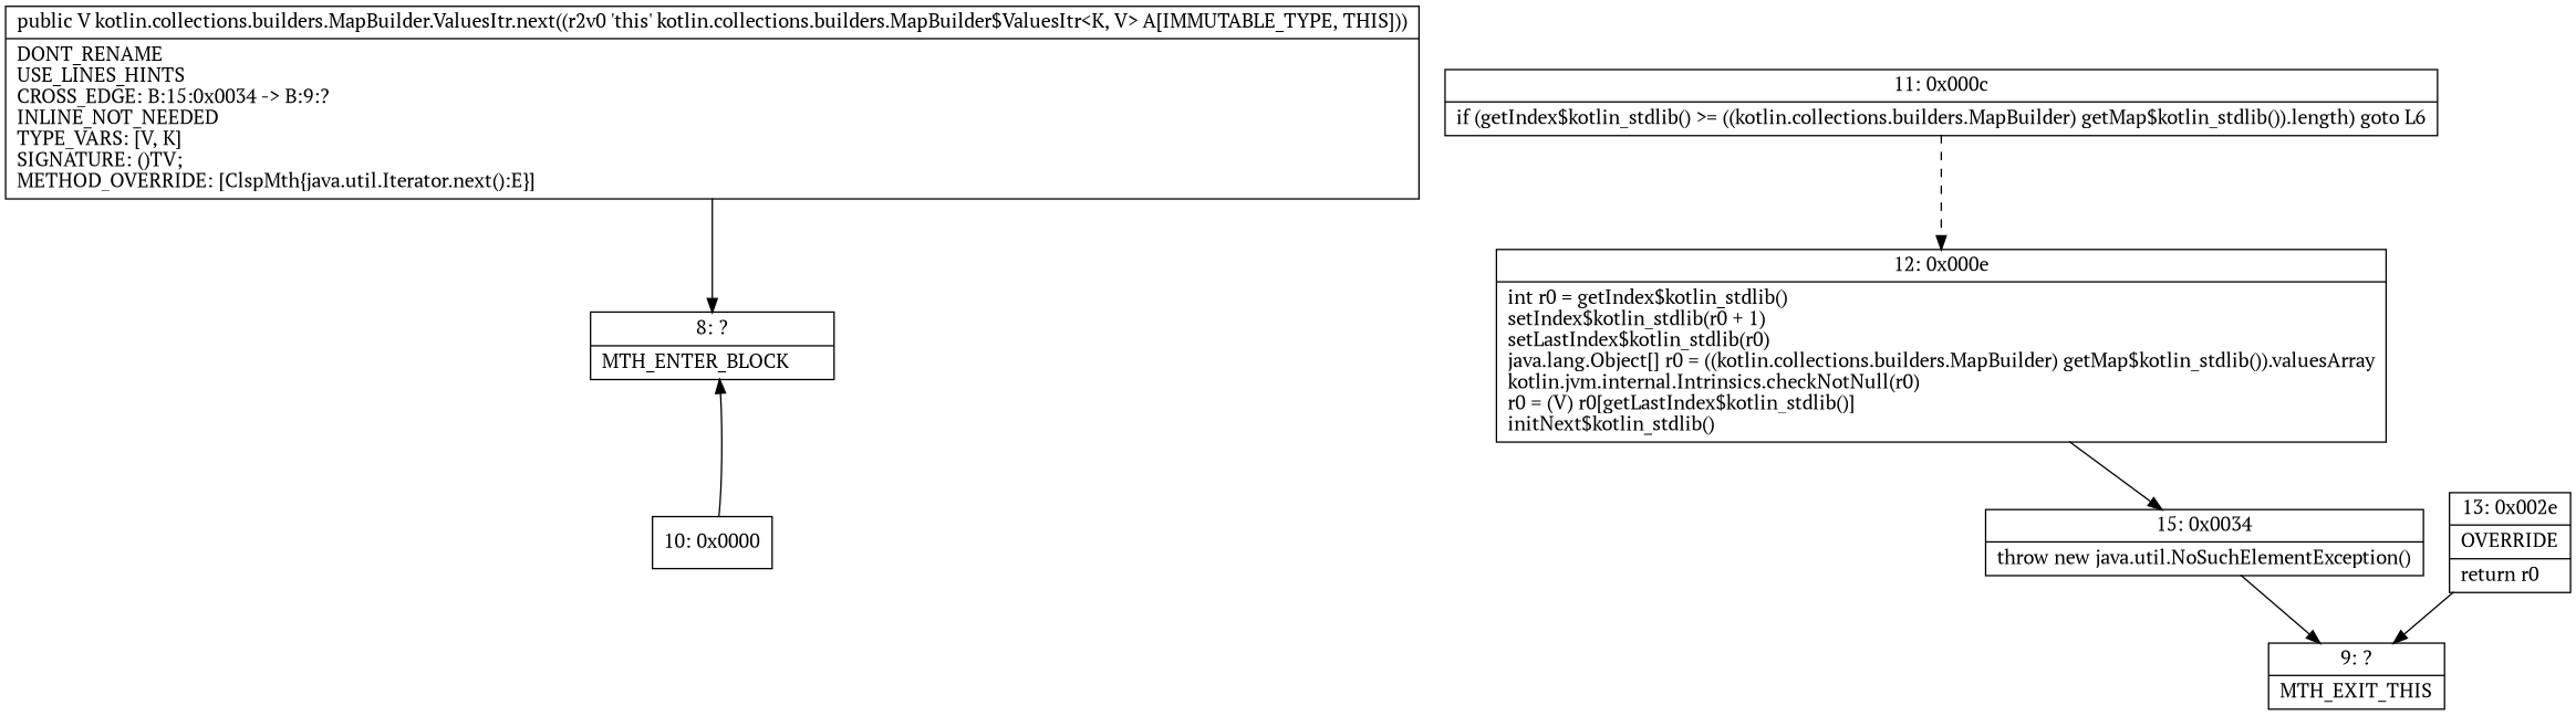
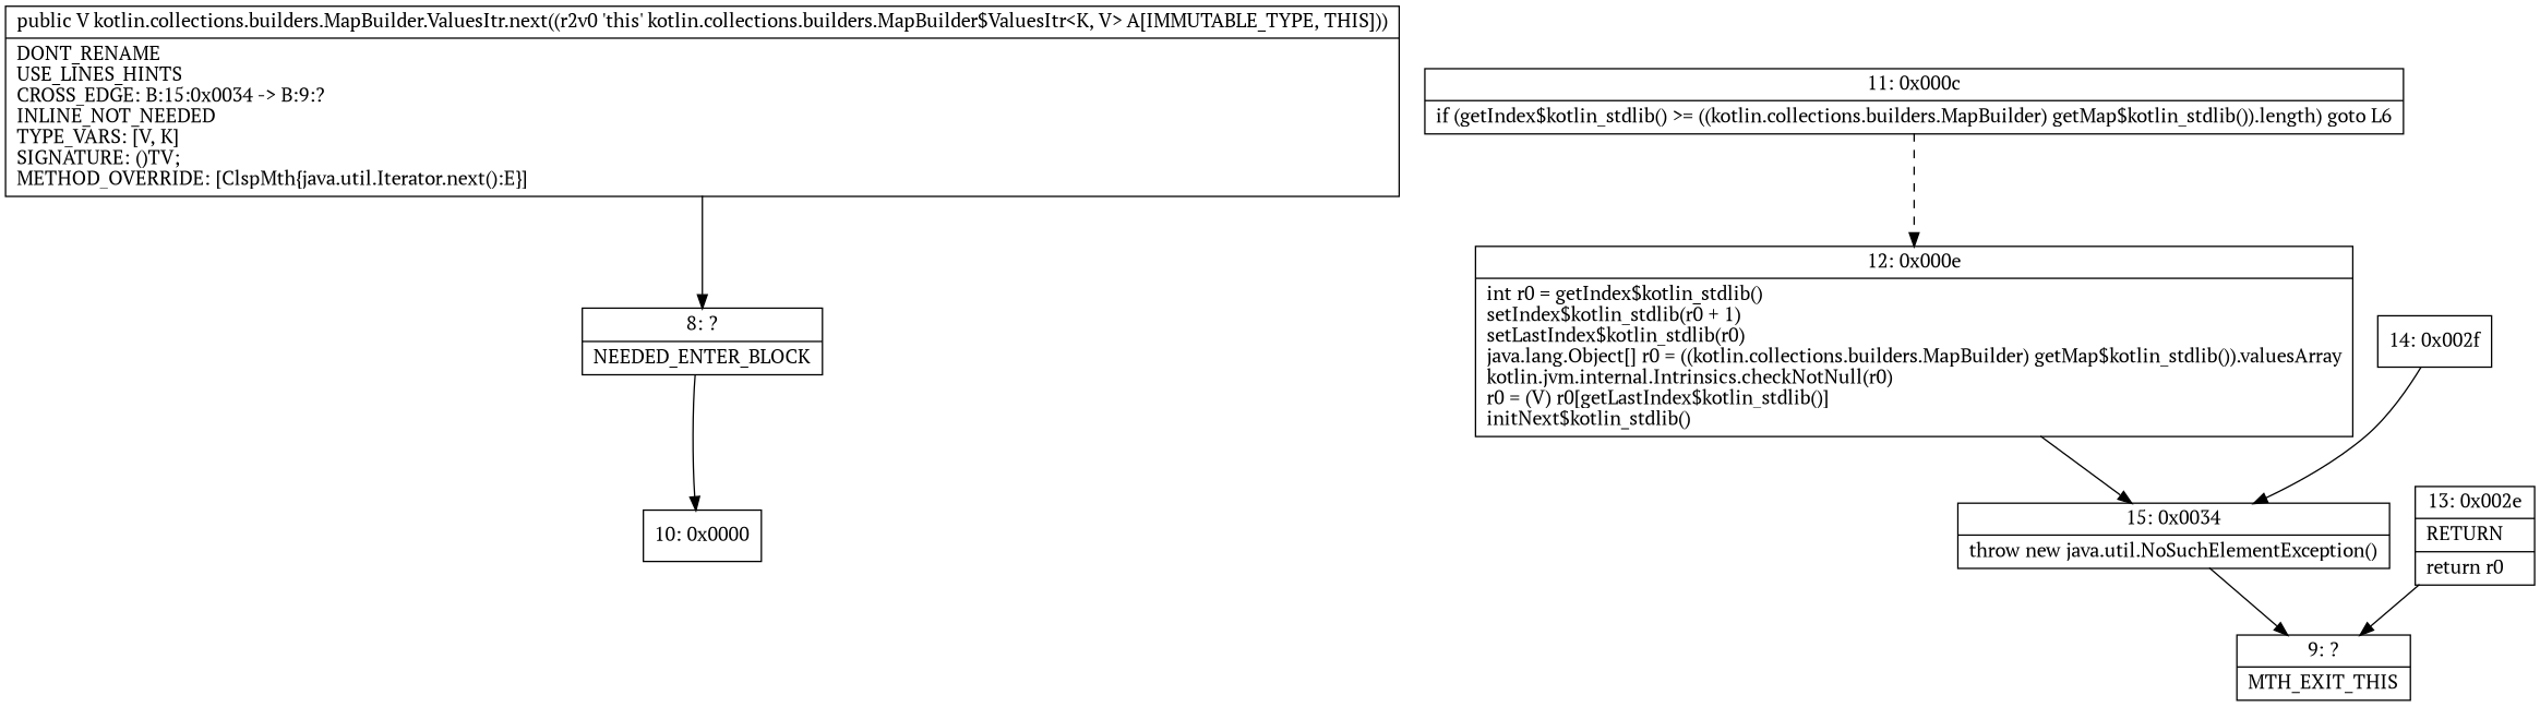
  digraph {
    fontname="PT Serif"
    node [fontname="PT Serif" shape=record]
    edge [fontname="PT Serif"]
-   n1 [label="{8\:\ ?|MTH_ENTER_BLOCK\l}"]
+   n1 [label="{8\:\ ?|NEEDED_ENTER_BLOCK\l}"]
    n2 [label="{10\:\ 0x0000}"]
    n3 [label="{11\:\ 0x000c|if (getIndex$kotlin_stdlib() \>= ((kotlin.collections.builders.MapBuilder) getMap$kotlin_stdlib()).length) goto L6\l}"]
    n4 [label="{12\:\ 0x000e|int r0 = getIndex$kotlin_stdlib()\lsetIndex$kotlin_stdlib(r0 + 1)\lsetLastIndex$kotlin_stdlib(r0)\ljava.lang.Object[] r0 = ((kotlin.collections.builders.MapBuilder) getMap$kotlin_stdlib()).valuesArray\lkotlin.jvm.internal.Intrinsics.checkNotNull(r0)\lr0 = (V) r0[getLastIndex$kotlin_stdlib()]\linitNext$kotlin_stdlib()\l}"]
    n5 [label="{15\:\ 0x0034|throw new java.util.NoSuchElementException()\l}"]
-   n7 [label="{13\:\ 0x002e|OVERRIDE\l|return r0\l}"]
+   n6 [label="{14\:\ 0x002f}"]
+   n7 [label="{13\:\ 0x002e|RETURN\l|return r0\l}"]
    n8 [label="{9\:\ ?|MTH_EXIT_THIS\l}"]
    n9 [label="{public V kotlin.collections.builders.MapBuilder.ValuesItr.next((r2v0 'this' kotlin.collections.builders.MapBuilder$ValuesItr\<K, V\> A[IMMUTABLE_TYPE, THIS]))  | DONT_RENAME\lUSE_LINES_HINTS\lCROSS_EDGE: B:15:0x0034 \-\> B:9:?\lINLINE_NOT_NEEDED\lTYPE_VARS: [V, K]\lSIGNATURE: ()TV;\lMETHOD_OVERRIDE: [ClspMth\{java.util.Iterator.next():E\}]\l}"]
-   n2 -> n1
+   n1 -> n2
    n3 -> n4 [style=dashed]
    n4 -> n5
    n5 -> n8
+   n6 -> n5
    n7 -> n8
    n9 -> n1
  }
